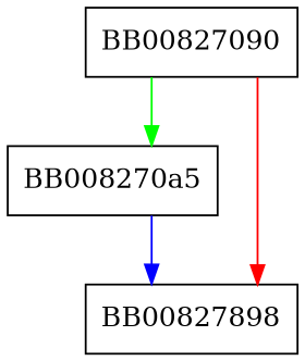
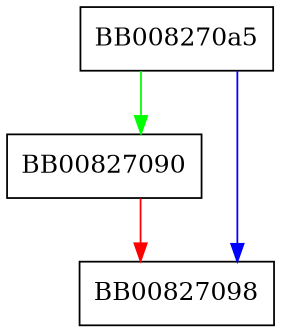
  digraph {
    splines=ortho
    node [shape=box]
    BB00827090
    BB008270a5
-   BB00827098 [label=BB00827898]
-   BB00827090 -> BB008270a5 [color=green]
+   BB00827098
+   BB008270a5 -> BB00827090 [color=green]
    BB00827090 -> BB00827098 [color=red]
    BB008270a5 -> BB00827098 [color=blue]
  }
